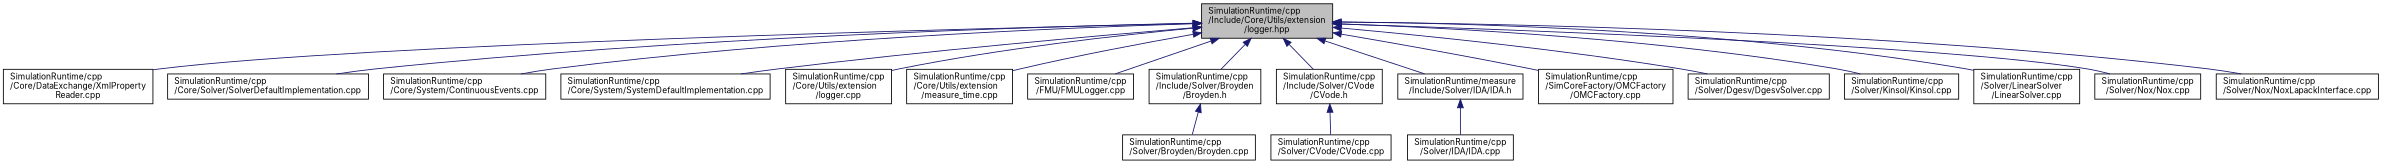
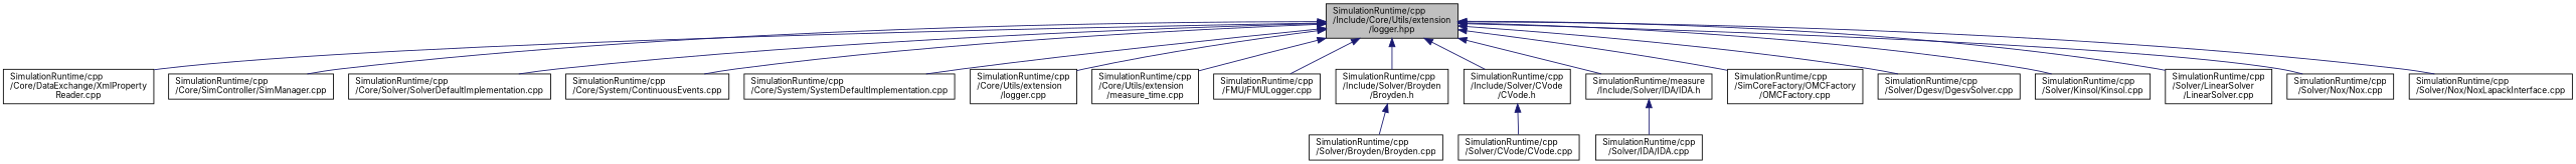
  digraph {
    fontname=Inter
    node [color=black fillcolor=white fontname=Inter fontsize=10 shape=record style=filled]
    edge [color=midnightblue dir=back fontname=Inter fontsize=10 labelfontname=Helvetica labelfontsize=10 style=solid]
    n1 [fillcolor=grey75 fontcolor=black height=0.2 label="SimulationRuntime/cpp\l/Include/Core/Utils/extension\l/logger.hpp" width=0.4]
    n2 [height=0.2 label="SimulationRuntime/cpp\l/Core/DataExchange/XmlProperty\lReader.cpp" width=0.4]
+   n3 [height=0.2 label="SimulationRuntime/cpp\l/Core/SimController/SimManager.cpp" width=0.4]
    n4 [height=0.2 label="SimulationRuntime/cpp\l/Core/Solver/SolverDefaultImplementation.cpp" width=0.4]
    n5 [height=0.2 label="SimulationRuntime/cpp\l/Core/System/ContinuousEvents.cpp" width=0.4]
    n6 [height=0.2 label="SimulationRuntime/cpp\l/Core/System/SystemDefaultImplementation.cpp" width=0.4]
    n7 [height=0.2 label="SimulationRuntime/cpp\l/Core/Utils/extension\l/logger.cpp" width=0.4]
    n8 [height=0.2 label="SimulationRuntime/cpp\l/Core/Utils/extension\l/measure_time.cpp" width=0.4]
    n9 [height=0.2 label="SimulationRuntime/cpp\l/FMU/FMULogger.cpp" width=0.4]
    n10 [height=0.2 label="SimulationRuntime/cpp\l/Include/Solver/Broyden\l/Broyden.h" width=0.4]
    n11 [height=0.2 label="SimulationRuntime/cpp\l/Include/Solver/CVode\l/CVode.h" width=0.4]
    n12 [height=0.2 label="SimulationRuntime/measure\l/Include/Solver/IDA/IDA.h" width=0.4]
    n13 [height=0.2 label="SimulationRuntime/cpp\l/SimCoreFactory/OMCFactory\l/OMCFactory.cpp" width=0.4]
    n14 [height=0.2 label="SimulationRuntime/cpp\l/Solver/Dgesv/DgesvSolver.cpp" width=0.4]
    n15 [height=0.2 label="SimulationRuntime/cpp\l/Solver/Kinsol/Kinsol.cpp" width=0.4]
    n16 [height=0.2 label="SimulationRuntime/cpp\l/Solver/LinearSolver\l/LinearSolver.cpp" width=0.4]
    n17 [height=0.2 label="SimulationRuntime/cpp\l/Solver/Nox/Nox.cpp" width=0.4]
    n18 [height=0.2 label="SimulationRuntime/cpp\l/Solver/Nox/NoxLapackInterface.cpp" width=0.4]
    n19 [height=0.2 label="SimulationRuntime/cpp\l/Solver/Broyden/Broyden.cpp" width=0.4]
    n20 [height=0.2 label="SimulationRuntime/cpp\l/Solver/CVode/CVode.cpp" width=0.4]
    n21 [height=0.2 label="SimulationRuntime/cpp\l/Solver/IDA/IDA.cpp" width=0.4]
    n1 -> n2
+   n1 -> n3
    n1 -> n4
    n1 -> n5
    n1 -> n6
    n1 -> n7
    n1 -> n8
    n1 -> n9
    n1 -> n10
    n1 -> n11
    n1 -> n12
    n1 -> n13
    n1 -> n14
    n1 -> n15
    n1 -> n16
    n1 -> n17
    n1 -> n18
    n10 -> n19
    n11 -> n20
    n12 -> n21
  }
